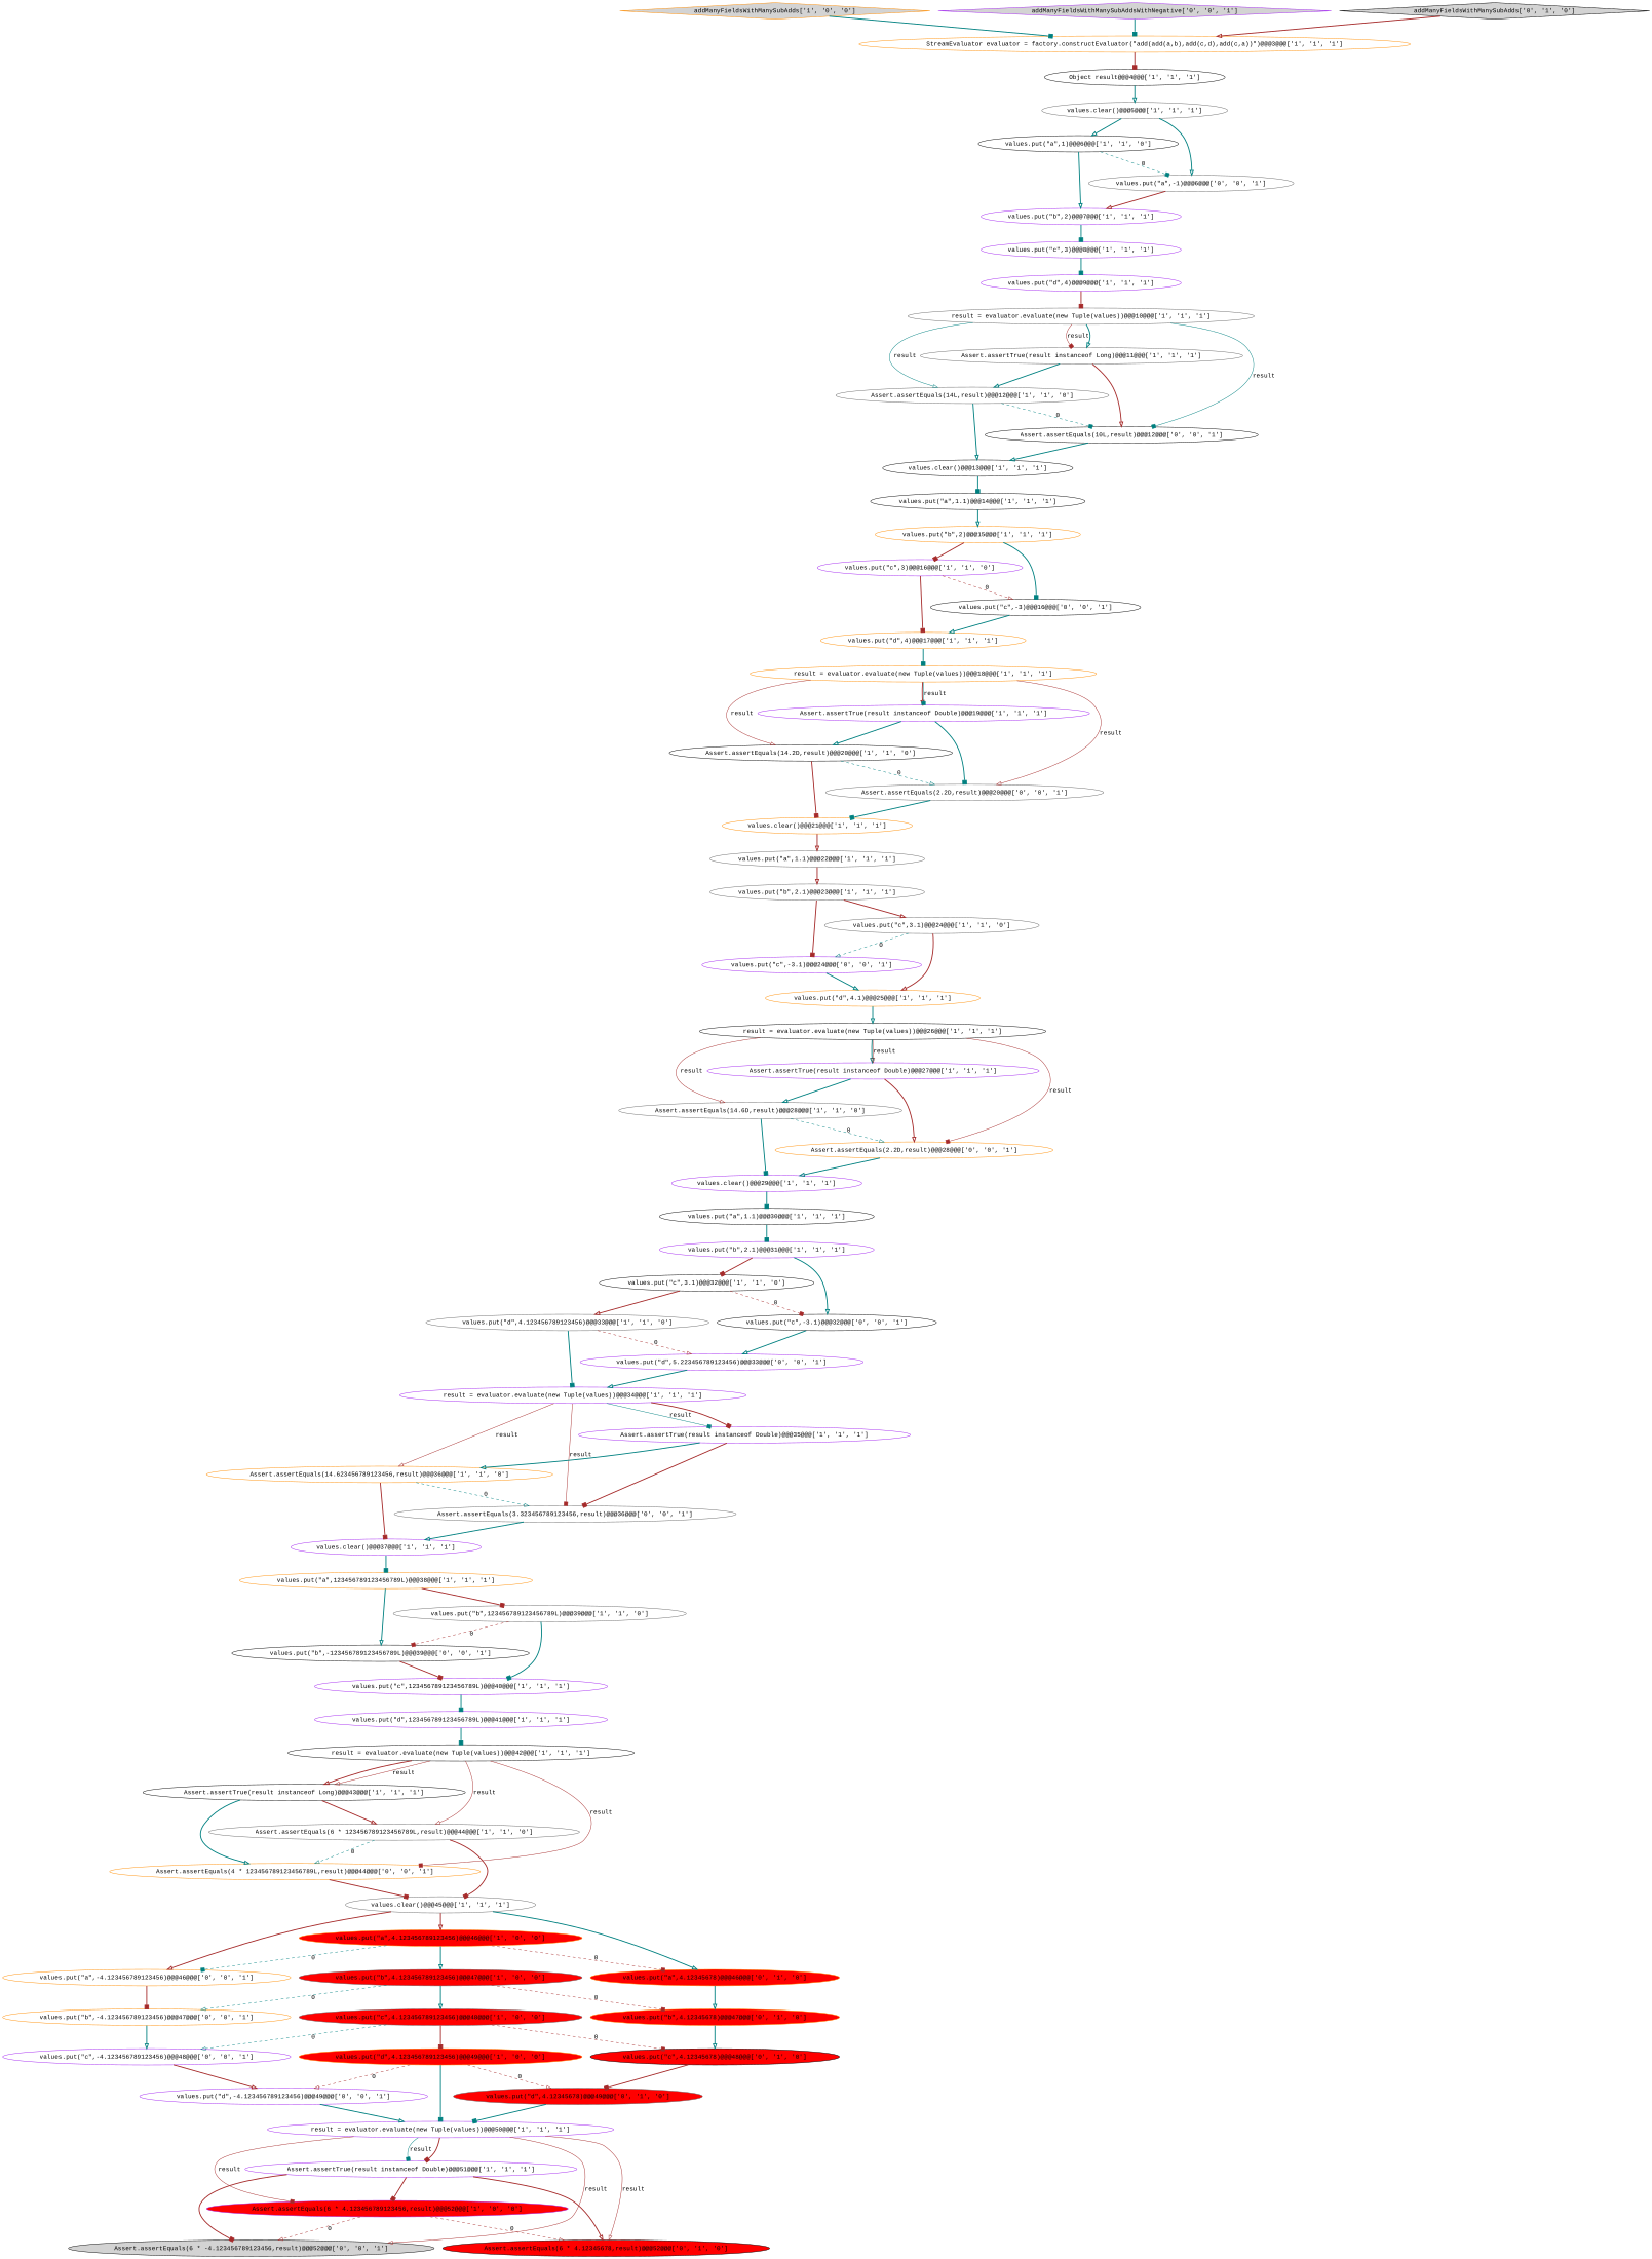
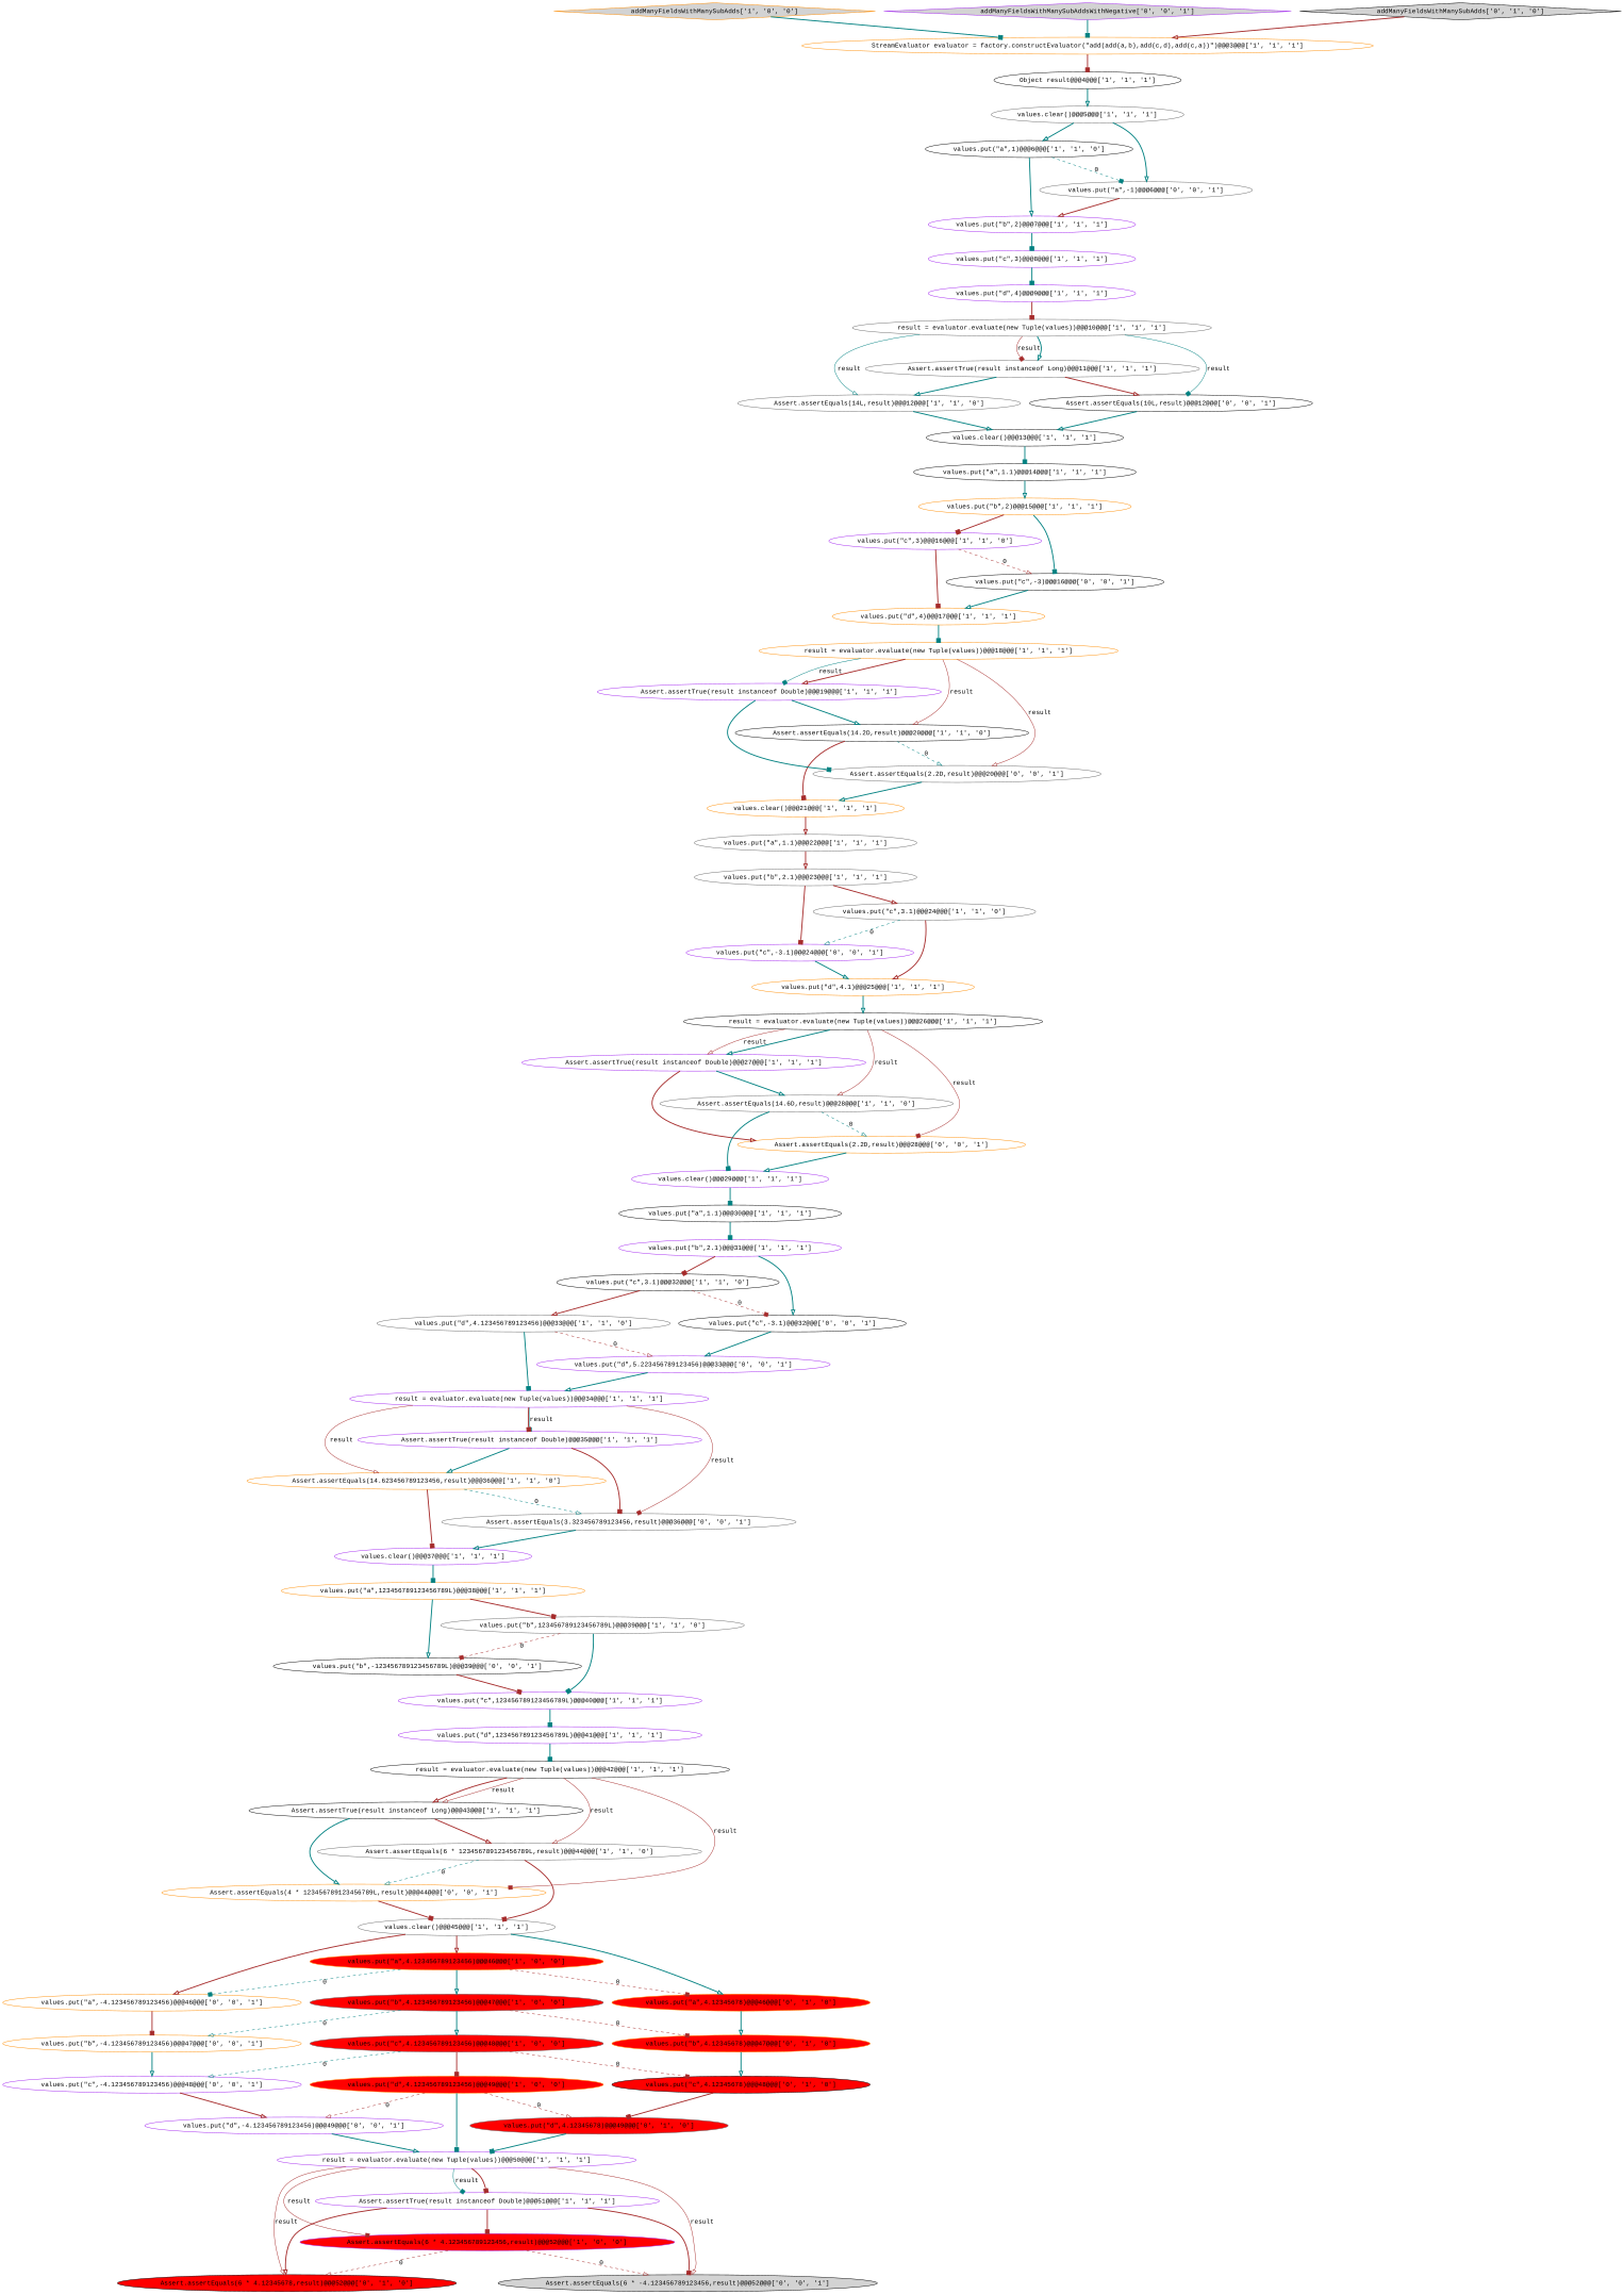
  digraph {
    fontname="Liberation Mono"
    node [color=purple fillcolor=white fontname="Liberation Mono" shape=ellipse style=filled]
    edge [arrowhead=onormal color=teal fontname="Liberation Mono" style=bold]
    n1 [color=gray40 label="values.put(\"d\",4.123456789123456)@@@33@@@['1', '1', '0']"]
    n2 [label="values.put(\"d\",5.223456789123456)@@@33@@@['0', '0', '1']"]
    n3 [label="result = evaluator.evaluate(new Tuple(values))@@@34@@@['1', '1', '1']"]
    n4 [color=gray40 label="Assert.assertEquals(3.323456789123456,result)@@@36@@@['0', '0', '1']"]
    n5 [color=darkorange label="Assert.assertEquals(14.623456789123456,result)@@@36@@@['1', '1', '0']"]
    n6 [label="Assert.assertTrue(result instanceof Double)@@@35@@@['1', '1', '1']"]
    n7 [color=black fillcolor=red label="values.put(\"c\",4.12345678)@@@48@@@['0', '1', '0']"]
    n8 [color=gray40 fillcolor=red label="values.put(\"d\",4.12345678)@@@49@@@['0', '1', '0']"]
    n9 [label="result = evaluator.evaluate(new Tuple(values))@@@50@@@['1', '1', '1']"]
    n10 [color=darkorange fillcolor=red label="values.put(\"b\",4.12345678)@@@47@@@['0', '1', '0']"]
    n11 [color=black fillcolor=red label="Assert.assertEquals(6 * 4.12345678,result)@@@52@@@['0', '1', '0']"]
    n12 [label="values.put(\"c\",123456789123456789L)@@@40@@@['1', '1', '1']"]
    n13 [label="values.put(\"d\",123456789123456789L)@@@41@@@['1', '1', '1']"]
    n14 [color=black label="result = evaluator.evaluate(new Tuple(values))@@@42@@@['1', '1', '1']"]
    n15 [label="values.put(\"c\",3)@@@16@@@['1', '1', '0']"]
    n16 [color=darkorange label="values.put(\"d\",4)@@@17@@@['1', '1', '1']"]
    n17 [color=black label="values.put(\"c\",-3)@@@16@@@['0', '0', '1']"]
    n18 [color=darkorange label="result = evaluator.evaluate(new Tuple(values))@@@18@@@['1', '1', '1']"]
    n19 [label="values.put(\"c\",-3.1)@@@24@@@['0', '0', '1']"]
    n20 [color=darkorange label="values.put(\"d\",4.1)@@@25@@@['1', '1', '1']"]
    n21 [color=black label="result = evaluator.evaluate(new Tuple(values))@@@26@@@['1', '1', '1']"]
    n22 [label="Assert.assertTrue(result instanceof Double)@@@51@@@['1', '1', '1']"]
    n23 [fillcolor=red label="Assert.assertEquals(6 * 4.123456789123456,result)@@@52@@@['1', '0', '0']"]
    n24 [color=black fillcolor=lightgray label="Assert.assertEquals(6 * -4.123456789123456,result)@@@52@@@['0', '0', '1']"]
    n25 [color=black label="values.put(\"c\",3.1)@@@32@@@['1', '1', '0']"]
    n26 [color=black label="values.put(\"c\",-3.1)@@@32@@@['0', '0', '1']"]
    n27 [color=darkorange label="values.put(\"b\",2)@@@15@@@['1', '1', '1']"]
    n28 [label="values.clear()@@@37@@@['1', '1', '1']"]
    n29 [color=darkorange label="values.put(\"a\",123456789123456789L)@@@38@@@['1', '1', '1']"]
    n30 [color=gray40 label="Assert.assertEquals(14.6D,result)@@@28@@@['1', '1', '0']"]
    n31 [label="values.clear()@@@29@@@['1', '1', '1']"]
    n32 [color=darkorange label="Assert.assertEquals(2.2D,result)@@@28@@@['0', '0', '1']"]
    n33 [color=black label="values.put(\"a\",1.1)@@@30@@@['1', '1', '1']"]
    n34 [color=darkorange fillcolor=red label="values.put(\"a\",4.123456789123456)@@@46@@@['1', '0', '0']"]
    n35 [color=gray40 fillcolor=red label="values.put(\"b\",4.123456789123456)@@@47@@@['1', '0', '0']"]
    n36 [color=darkorange label="values.put(\"a\",-4.123456789123456)@@@46@@@['0', '0', '1']"]
    n37 [color=darkorange fillcolor=red label="values.put(\"a\",4.12345678)@@@46@@@['0', '1', '0']"]
    n38 [color=darkorange label="values.put(\"b\",-4.123456789123456)@@@47@@@['0', '0', '1']"]
    n39 [color=gray40 fillcolor=red label="values.put(\"c\",4.123456789123456)@@@48@@@['1', '0', '0']"]
    n40 [color=darkorange label="Assert.assertEquals(4 * 123456789123456789L,result)@@@44@@@['0', '0', '1']"]
    n41 [color=gray40 label="values.clear()@@@45@@@['1', '1', '1']"]
    n42 [color=gray40 label="values.put(\"a\",1.1)@@@22@@@['1', '1', '1']"]
    n43 [color=gray40 label="values.put(\"b\",2.1)@@@23@@@['1', '1', '1']"]
    n44 [color=gray40 label="values.put(\"c\",3.1)@@@24@@@['1', '1', '0']"]
    n45 [color=black label="values.put(\"a\",1)@@@6@@@['1', '1', '0']"]
    n46 [color=gray40 label="values.put(\"a\",-1)@@@6@@@['0', '0', '1']"]
    n47 [label="values.put(\"b\",2)@@@7@@@['1', '1', '1']"]
    n48 [label="values.put(\"c\",3)@@@8@@@['1', '1', '1']"]
    n49 [label="values.put(\"c\",-4.123456789123456)@@@48@@@['0', '0', '1']"]
    n50 [label="values.put(\"d\",-4.123456789123456)@@@49@@@['0', '0', '1']"]
    n51 [color=black label="Assert.assertEquals(14.2D,result)@@@20@@@['1', '1', '0']"]
    n52 [color=gray40 label="Assert.assertEquals(2.2D,result)@@@20@@@['0', '0', '1']"]
    n53 [color=darkorange label="values.clear()@@@21@@@['1', '1', '1']"]
    n54 [label="Assert.assertTrue(result instanceof Double)@@@19@@@['1', '1', '1']"]
    n55 [color=darkorange fillcolor=red label="values.put(\"d\",4.123456789123456)@@@49@@@['1', '0', '0']"]
    n56 [color=black label="values.put(\"b\",-123456789123456789L)@@@39@@@['0', '0', '1']"]
    n57 [color=gray40 label="values.put(\"b\",123456789123456789L)@@@39@@@['1', '1', '0']"]
    n58 [label="values.put(\"d\",4)@@@9@@@['1', '1', '1']"]
    n59 [color=gray40 label="result = evaluator.evaluate(new Tuple(values))@@@10@@@['1', '1', '1']"]
    n60 [color=gray40 label="Assert.assertEquals(14L,result)@@@12@@@['1', '1', '0']"]
    n61 [color=black label="Assert.assertEquals(10L,result)@@@12@@@['0', '0', '1']"]
    n62 [color=gray40 label="Assert.assertTrue(result instanceof Long)@@@11@@@['1', '1', '1']"]
    n63 [color=black label="Assert.assertTrue(result instanceof Long)@@@43@@@['1', '1', '1']"]
    n64 [color=gray40 label="Assert.assertEquals(6 * 123456789123456789L,result)@@@44@@@['1', '1', '0']"]
    n65 [color=darkorange fillcolor=lightgray label="addManyFieldsWithManySubAdds['1', '0', '0']" shape=diamond]
    n66 [color=darkorange label="StreamEvaluator evaluator = factory.constructEvaluator(\"add(add(a,b),add(c,d),add(c,a))\")@@@3@@@['1', '1', '1']"]
    n67 [color=black label="Object result@@@4@@@['1', '1', '1']"]
    n68 [fillcolor=lightgray label="addManyFieldsWithManySubAddsWithNegative['0', '0', '1']" shape=diamond]
    n69 [label="values.put(\"b\",2.1)@@@31@@@['1', '1', '1']"]
    n70 [color=black label="values.clear()@@@13@@@['1', '1', '1']"]
    n71 [color=black label="values.put(\"a\",1.1)@@@14@@@['1', '1', '1']"]
    n72 [label="Assert.assertTrue(result instanceof Double)@@@27@@@['1', '1', '1']"]
    n73 [color=black fillcolor=lightgray label="addManyFieldsWithManySubAdds['0', '1', '0']" shape=diamond]
    n74 [color=gray40 label="values.clear()@@@5@@@['1', '1', '1']"]
    n1 -> n2 [color=brown label=0 style=dashed]
    n1 -> n3 [arrowhead=box]
    n2 -> n3
    n3 -> n4 [arrowhead=box color=brown label=result style=solid]
    n3 -> n5 [color=brown label=result style=solid]
    n3 -> n6 [arrowhead=box label=result style=solid]
    n3 -> n6 [arrowhead=box color=brown]
    n4 -> n28
    n5 -> n4 [label=0 style=dashed]
    n5 -> n28 [arrowhead=box color=brown]
    n6 -> n4 [arrowhead=box color=brown]
    n6 -> n5
    n7 -> n8 [arrowhead=box color=brown]
    n8 -> n9 [arrowhead=box]
    n9 -> n11 [color=brown label=result style=solid]
    n9 -> n22 [arrowhead=box color=brown]
    n9 -> n22 [arrowhead=box label=result style=solid]
    n9 -> n23 [arrowhead=box color=brown label=result style=solid]
    n9 -> n24 [color=brown label=result style=solid]
    n10 -> n7
    n12 -> n13 [arrowhead=box]
    n13 -> n14 [arrowhead=box]
    n14 -> n40 [arrowhead=box color=brown label=result style=solid]
    n14 -> n63 [color=brown label=result style=solid]
    n14 -> n63 [color=brown]
    n14 -> n64 [color=brown label=result style=solid]
    n15 -> n16 [arrowhead=box color=brown]
    n15 -> n17 [color=brown label=0 style=dashed]
    n16 -> n18 [arrowhead=box]
    n17 -> n16
    n18 -> n51 [color=brown label=result style=solid]
    n18 -> n52 [color=brown label=result style=solid]
    n18 -> n54 [color=brown]
    n18 -> n54 [arrowhead=box label=result style=solid]
    n19 -> n20
    n20 -> n21
    n21 -> n30 [color=brown label=result style=solid]
    n21 -> n32 [arrowhead=box color=brown label=result style=solid]
    n21 -> n72
    n21 -> n72 [color=brown label=result style=solid]
    n22 -> n11 [color=brown]
    n22 -> n23 [arrowhead=box color=brown]
    n22 -> n24 [arrowhead=box color=brown]
    n23 -> n11 [color=brown label=0 style=dashed]
    n23 -> n24 [color=brown label=0 style=dashed]
    n25 -> n1 [color=brown]
    n25 -> n26 [arrowhead=box color=brown label=0 style=dashed]
    n26 -> n2
    n27 -> n15 [arrowhead=box color=brown]
    n27 -> n17 [arrowhead=box]
    n28 -> n29 [arrowhead=box]
    n29 -> n56
    n29 -> n57 [arrowhead=box color=brown]
    n30 -> n31 [arrowhead=box]
    n30 -> n32 [label=0 style=dashed]
    n31 -> n33 [arrowhead=box]
    n32 -> n31
    n33 -> n69 [arrowhead=box]
    n34 -> n35
    n34 -> n36 [arrowhead=box label=0 style=dashed]
    n34 -> n37 [arrowhead=box color=brown label=0 style=dashed]
    n35 -> n10 [arrowhead=box color=brown label=0 style=dashed]
    n35 -> n38 [label=0 style=dashed]
    n35 -> n39
    n36 -> n38 [arrowhead=box color=brown]
    n37 -> n10
    n38 -> n49
    n39 -> n7 [arrowhead=box color=brown label=0 style=dashed]
    n39 -> n49 [label=0 style=dashed]
    n39 -> n55 [arrowhead=box color=brown]
    n40 -> n41 [arrowhead=box color=brown]
    n41 -> n34 [color=brown]
    n41 -> n36 [color=brown]
    n41 -> n37
    n42 -> n43 [color=brown]
    n43 -> n19 [arrowhead=box color=brown]
    n43 -> n44 [color=brown]
    n44 -> n19 [label=0 style=dashed]
    n44 -> n20 [color=brown]
    n45 -> n46 [arrowhead=box label=0 style=dashed]
    n45 -> n47
    n46 -> n47 [color=brown]
    n47 -> n48 [arrowhead=box]
    n48 -> n58 [arrowhead=box]
    n49 -> n50 [color=brown]
    n50 -> n9
    n51 -> n52 [label=0 style=dashed]
    n51 -> n53 [arrowhead=box color=brown]
-   n52 -> n53 [arrowhead=box]
+   n52 -> n53
    n53 -> n42 [color=brown]
    n54 -> n51
    n54 -> n52 [arrowhead=box]
    n55 -> n8 [color=brown label=0 style=dashed]
    n55 -> n9 [arrowhead=box]
    n55 -> n50 [color=brown label=0 style=dashed]
    n56 -> n12 [arrowhead=box color=brown]
    n57 -> n12 [arrowhead=box]
    n57 -> n56 [arrowhead=box color=brown label=0 style=dashed]
    n58 -> n59 [arrowhead=box color=brown]
    n59 -> n60 [label=result style=solid]
    n59 -> n61 [arrowhead=box label=result style=solid]
    n59 -> n62 [arrowhead=box color=brown label=result style=solid]
    n59 -> n62
-   n60 -> n61 [arrowhead=box label=0 style=dashed]
    n60 -> n70
    n61 -> n70
    n62 -> n60
    n62 -> n61 [color=brown]
    n63 -> n40
    n63 -> n64 [color=brown]
    n64 -> n40 [label=0 style=dashed]
    n64 -> n41 [arrowhead=box color=brown]
    n65 -> n66 [arrowhead=box]
    n66 -> n67 [arrowhead=box color=brown]
    n67 -> n74
    n68 -> n66 [arrowhead=box]
    n69 -> n25 [arrowhead=box color=brown]
    n69 -> n26
    n70 -> n71 [arrowhead=box]
    n71 -> n27
    n72 -> n30
    n72 -> n32 [color=brown]
    n73 -> n66 [color=brown]
    n74 -> n45
    n74 -> n46
  }
